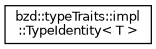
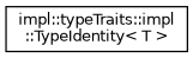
  digraph {
    rankdir=LR
-   n1 [color=black fillcolor=white fontname=Helvetica fontsize=10 height=0.2 label="bzd::typeTraits::impl\l::TypeIdentity\< T \>" shape=record style=filled width=0.4]
+   n1 [color=black fillcolor=white fontname=Helvetica fontsize=10 height=0.2 label="impl::typeTraits::impl\l::TypeIdentity\< T \>" shape=record style=filled width=0.4]
  }
